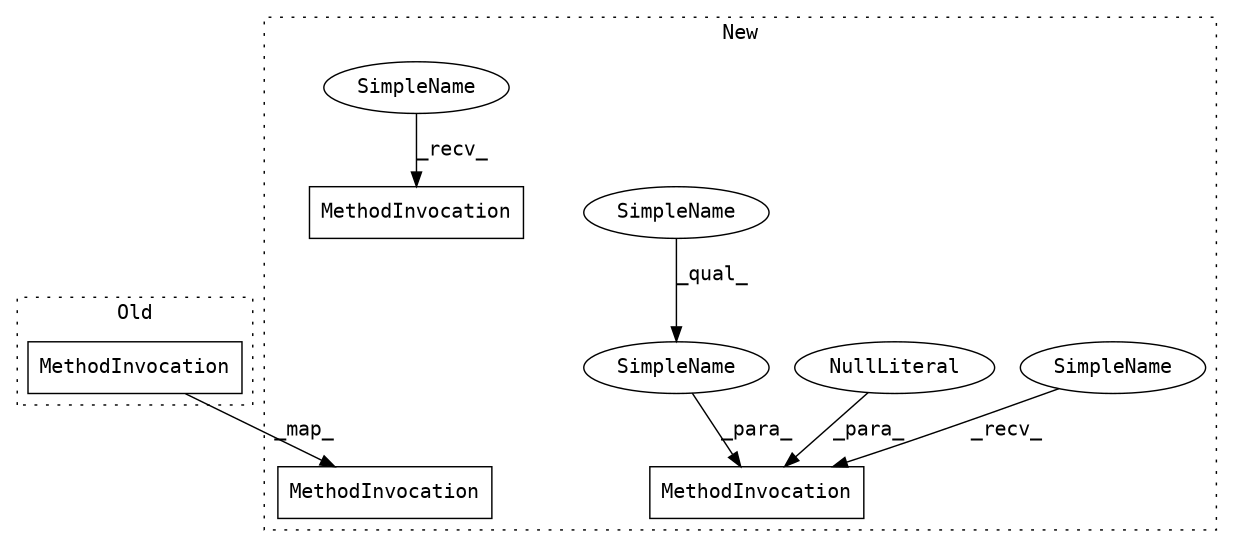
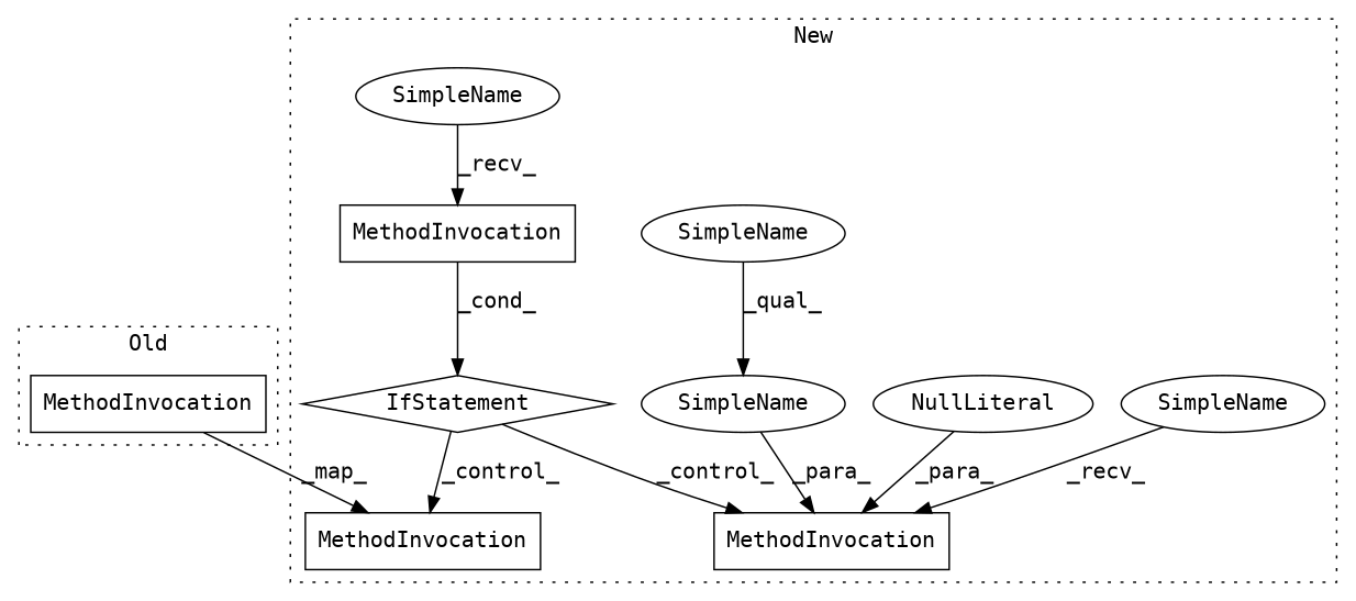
  digraph {
    fontname="DejaVu Sans Mono"
    node [a=32 l="12,1" s=3175 shape=ellipse fontname="DejaVu Sans Mono"]
    edge [fontname="DejaVu Sans Mono"]
+   n1 [a=25 l="4,2" label=IfStatement s="3018,3049" shape=diamond]
    n2 [label=MethodInvocation s="3085,3101" shape=box]
    n3 [label=MethodInvocation s="3157,3234" shape=box]
    n4 [l=9 label=MethodInvocation s=3040 shape=box]
    n5 [a=33 l=4 label=NullLiteral s=3169]
    n6 [a=42 l=17 label=SimpleName s=3022]
    n7 [a=42 l=16 label=SimpleName]
    n8 [a=42 l=59 label=SimpleName]
    n9 [a=42 l=2 label=SimpleName s=3154]
    n10 [label=MethodInvocation s="2658,2674" shape=box]
    subgraph cluster_1 {
      label=New
      style=dotted
+     n1
      n2
      n3
      n4
      n5
      n6
      n7
      n8
      n9
    }
    subgraph cluster_2 {
      label=Old
      style=dotted
      n10
    }
+   n1 -> n2 [label=_control_]
+   n1 -> n3 [label=_control_]
+   n4 -> n1 [label=_cond_]
    n5 -> n3 [label=_para_]
    n6 -> n4 [label=_recv_]
    n7 -> n8 [label=_qual_]
    n8 -> n3 [label=_para_]
    n9 -> n3 [label=_recv_]
    n10 -> n2 [label=_map_]
  }
